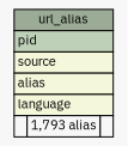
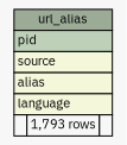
  digraph {
    bgcolor="#f7f7f7"
    fontname="IBM Plex Sans"
    fontsize=11
    nodesep=0.18
    rankdir=RL
    ranksep=0.46
-   n1 [fontname="IBM Plex Sans" fontsize=11 label=<     <TABLE BORDER="0" CELLBORDER="1" CELLSPACING="0" BGCOLOR="#ffffff">       <TR><TD COLSPAN="3" BGCOLOR="#9bab96" ALIGN="CENTER">url_alias</TD></TR>       <TR><TD PORT="pid" COLSPAN="3" BGCOLOR="#bed1b8" ALIGN="LEFT">pid</TD></TR>       <TR><TD PORT="source" COLSPAN="3" BGCOLOR="#f4f7da" ALIGN="LEFT">source</TD></TR>       <TR><TD PORT="alias" COLSPAN="3" BGCOLOR="#f4f7da" ALIGN="LEFT">alias</TD></TR>       <TR><TD PORT="language" COLSPAN="3" BGCOLOR="#f4f7da" ALIGN="LEFT">language</TD></TR>       <TR><TD ALIGN="LEFT" BGCOLOR="#f7f7f7">  </TD><TD ALIGN="RIGHT" BGCOLOR="#f7f7f7">1,793 alias</TD><TD ALIGN="RIGHT" BGCOLOR="#f7f7f7">  </TD></TR>     </TABLE>> shape=plaintext]
+   n1 [fontname="IBM Plex Sans" fontsize=11 label=<     <TABLE BORDER="0" CELLBORDER="1" CELLSPACING="0" BGCOLOR="#ffffff">       <TR><TD COLSPAN="3" BGCOLOR="#9bab96" ALIGN="CENTER">url_alias</TD></TR>       <TR><TD PORT="pid" COLSPAN="3" BGCOLOR="#bed1b8" ALIGN="LEFT">pid</TD></TR>       <TR><TD PORT="source" COLSPAN="3" BGCOLOR="#f4f7da" ALIGN="LEFT">source</TD></TR>       <TR><TD PORT="alias" COLSPAN="3" BGCOLOR="#f4f7da" ALIGN="LEFT">alias</TD></TR>       <TR><TD PORT="language" COLSPAN="3" BGCOLOR="#f4f7da" ALIGN="LEFT">language</TD></TR>       <TR><TD ALIGN="LEFT" BGCOLOR="#f7f7f7">  </TD><TD ALIGN="RIGHT" BGCOLOR="#f7f7f7">1,793 rows</TD><TD ALIGN="RIGHT" BGCOLOR="#f7f7f7">  </TD></TR>     </TABLE>> shape=plaintext]
  }
